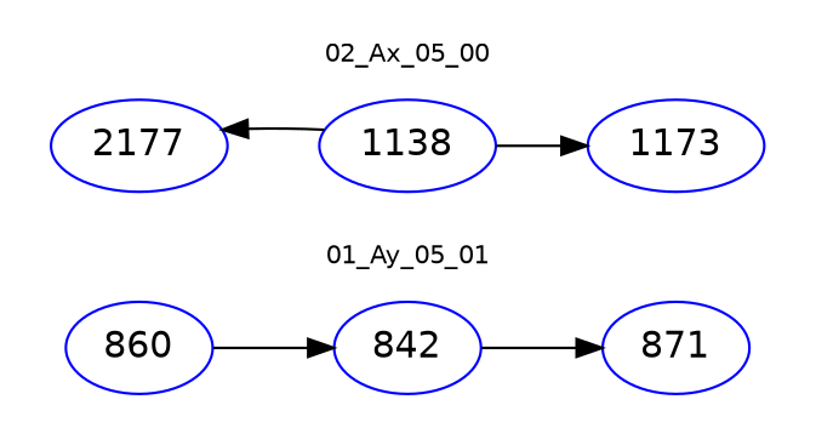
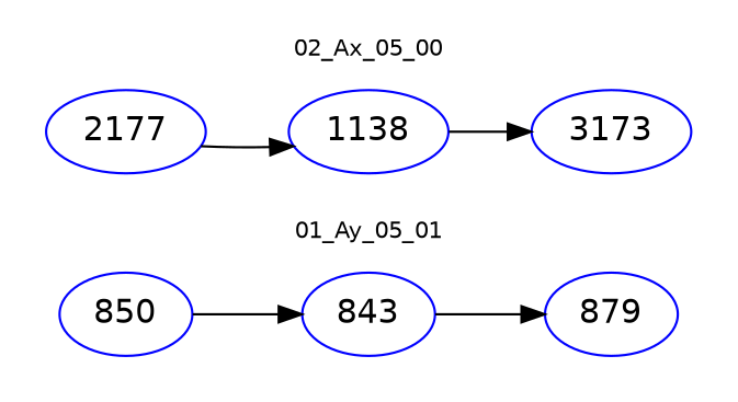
  digraph {
    fontname="DejaVu Sans"
    rankdir=LR
    node [color=blue fontname="DejaVu Sans"]
    edge [color=black fontname="DejaVu Sans"]
-   n1 [label=860]
-   n2 [label=842]
-   n3 [label=871]
+   n1 [label=850]
+   n2 [label=843]
+   n3 [label=879]
    n4 [label=2177]
    n5 [label=1138]
-   n6 [label=1173]
+   n6 [label=3173]
    subgraph cluster_1 {
      color=white
      fontsize=10
      label="01_Ay_05_01"
      n1
      n2
      n3
    }
    subgraph cluster_2 {
      color=white
      fontsize=10
      label="02_Ax_05_00"
      n4
      n5
      n6
    }
    n1 -> n2
    n2 -> n3
-   n5 -> n4
+   n4 -> n5
    n5 -> n6
  }
